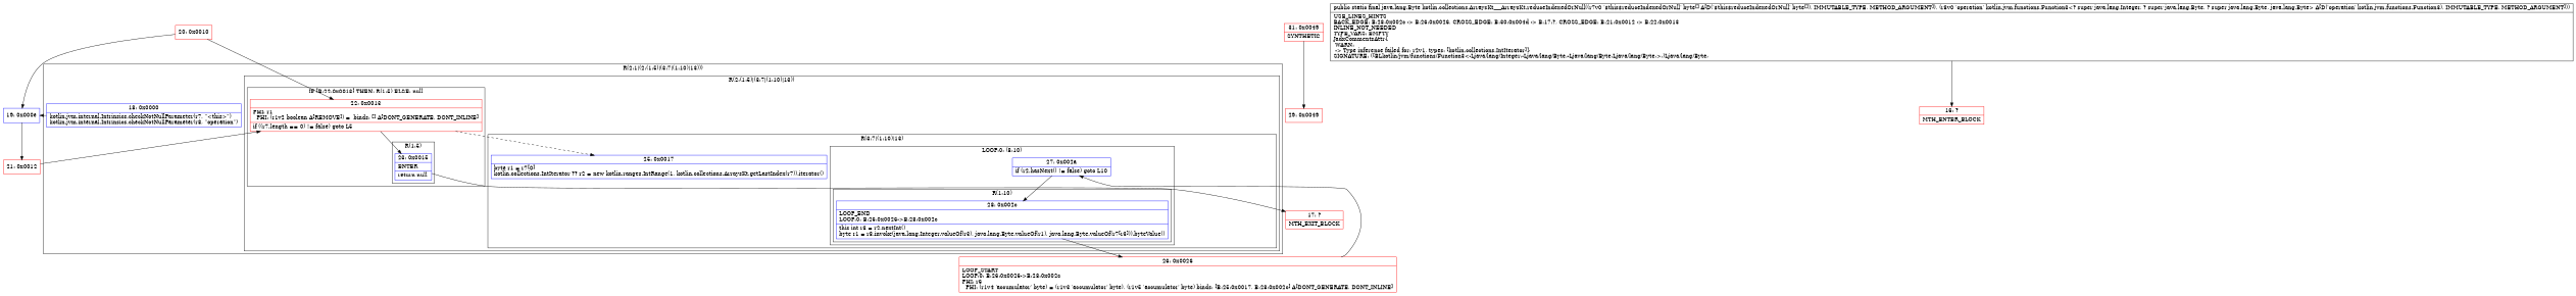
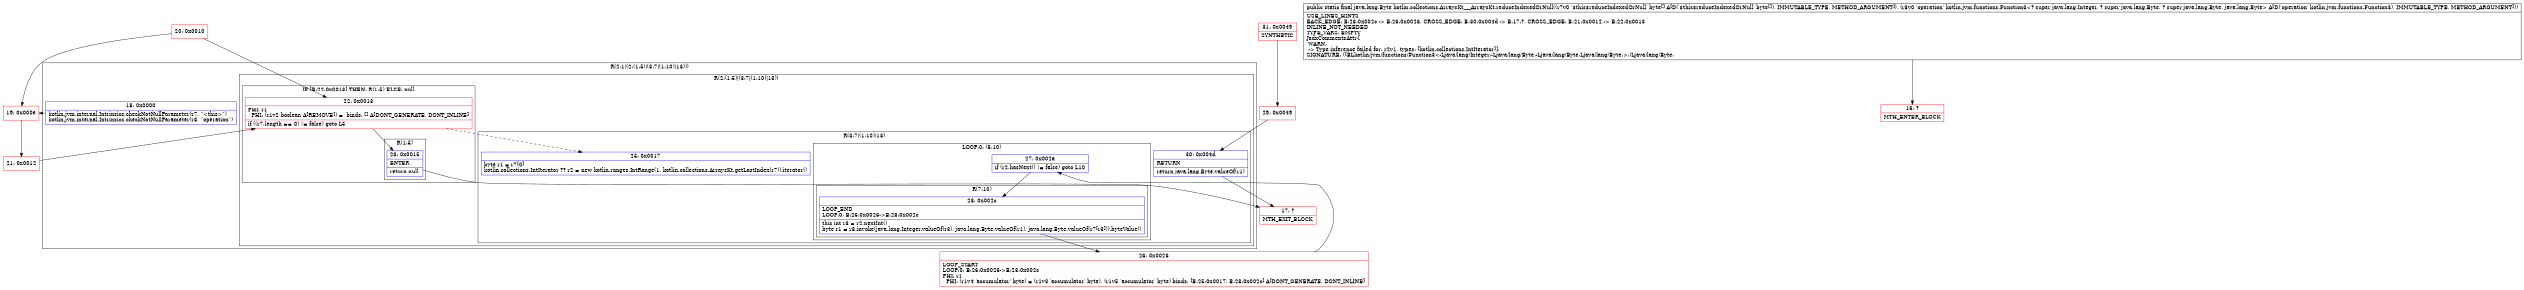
  digraph {
    node [color=red shape=record]
    n1 [color=blue label="{23\:\ 0x0015|ENTER\l|return null\l}"]
    n2 [label="{22\:\ 0x0013|PHI: r1 \l  PHI: (r1v2 boolean A[REMOVE]) =  binds: [] A[DONT_GENERATE, DONT_INLINE]\l|if ((r7.length == 0) != false) goto L5\l}"]
    n3 [color=blue label="{28\:\ 0x002c|LOOP_END\lLOOP:0: B:26:0x0026\-\>B:28:0x002c\l|this int r3 = r2.nextInt()\lbyte r1 = r8.invoke(java.lang.Integer.valueOf(r3), java.lang.Byte.valueOf(r1), java.lang.Byte.valueOf(r7[r3])).byteValue()\l}"]
    n4 [color=blue label="{27\:\ 0x002a|if (r2.hasNext() != false) goto L10\l}"]
    n5 [color=blue label="{25\:\ 0x0017|byte r1 = r7[0]\lkotlin.collections.IntIterator ?? r2 = new kotlin.ranges.IntRange(1, kotlin.collections.ArraysKt.getLastIndex(r7)).iterator()\l}"]
+   n6 [color=blue label="{30\:\ 0x004d|RETURN\l|return java.lang.Byte.valueOf(r1)\l}"]
    n7 [color=blue label="{18\:\ 0x0000|kotlin.jvm.internal.Intrinsics.checkNotNullParameter(r7, \"\<this\>\")\lkotlin.jvm.internal.Intrinsics.checkNotNullParameter(r8, \"operation\")\l}"]
    n8 [label="{17\:\ ?|MTH_EXIT_BLOCK\l}"]
-   n9 [label="{26\:\ 0x0026|LOOP_START\lLOOP:0: B:26:0x0026\-\>B:28:0x002c\lPHI: r6 \l  PHI: (r1v4 'accumulator' byte) = (r1v3 'accumulator' byte), (r1v5 'accumulator' byte) binds: [B:25:0x0017, B:28:0x002c] A[DONT_GENERATE, DONT_INLINE]\l}"]
-   n10 [color=blue label="{19\:\ 0x000e}"]
+   n9 [label="{26\:\ 0x0026|LOOP_START\lLOOP:0: B:26:0x0026\-\>B:28:0x002c\lPHI: r1 \l  PHI: (r1v4 'accumulator' byte) = (r1v3 'accumulator' byte), (r1v5 'accumulator' byte) binds: [B:25:0x0017, B:28:0x002c] A[DONT_GENERATE, DONT_INLINE]\l}"]
+   n10 [label="{19\:\ 0x000e}"]
    n11 [label="{21\:\ 0x0012}"]
    n12 [label="{31\:\ 0x0049|SYNTHETIC\l}"]
    n13 [label="{29\:\ 0x0049}"]
    n14 [label="{16\:\ ?|MTH_ENTER_BLOCK\l}"]
    n15 [label="{20\:\ 0x0010}"]
    n16 [label="{public static final java.lang.Byte kotlin.collections.ArraysKt___ArraysKt.reduceIndexedOrNull((r7v0 '$this$reduceIndexedOrNull' byte[] A[D('$this$reduceIndexedOrNull' byte[]), IMMUTABLE_TYPE, METHOD_ARGUMENT]), (r8v0 'operation' kotlin.jvm.functions.Function3\<? super java.lang.Integer, ? super java.lang.Byte, ? super java.lang.Byte, java.lang.Byte\> A[D('operation' kotlin.jvm.functions.Function3), IMMUTABLE_TYPE, METHOD_ARGUMENT]))  | USE_LINES_HINTS\lBACK_EDGE: B:28:0x002c \-\> B:26:0x0026, CROSS_EDGE: B:30:0x004d \-\> B:17:?, CROSS_EDGE: B:21:0x0012 \-\> B:22:0x0013\lINLINE_NOT_NEEDED\lTYPE_VARS: EMPTY\lJadxCommentsAttr\{\l WARN: \l \-\> Type inference failed for: r2v1, types: [kotlin.collections.IntIterator]\}\lSIGNATURE: ([BLkotlin\/jvm\/functions\/Function3\<\-Ljava\/lang\/Integer;\-Ljava\/lang\/Byte;\-Ljava\/lang\/Byte;Ljava\/lang\/Byte;\>;)Ljava\/lang\/Byte;\l}" color=""]
    subgraph cluster_1 {
      label="R(2:1|(2:(1:5)|(3:7|(1:10)|13)))"
      n7
      subgraph cluster_2 {
        label="R(2:(1:5)|(3:7|(1:10)|13))"
        subgraph cluster_3 {
          label="IF [B:22:0x0013] THEN: R(1:5) ELSE: null"
          n2
          subgraph cluster_4 {
            label="R(1:5)"
            n1
          }
        }
        subgraph cluster_5 {
          label="R(3:7|(1:10)|13)"
          n5
+         n6
          subgraph cluster_6 {
            label="LOOP:0: (8:10)"
            n4
            subgraph cluster_7 {
-             label="R(1:10)"
+             label="R(7:10)"
              n3
            }
          }
        }
      }
    }
    n1 -> n8
    n2 -> n1
    n2 -> n5 [style=dashed]
    n3 -> n9
    n4 -> n3
+   n6 -> n8
    n7 -> n10
    n9 -> n4
    n10 -> n11
    n11 -> n2
    n12 -> n13
+   n13 -> n6
    n15 -> n2
    n15 -> n10
    n16 -> n14
  }
